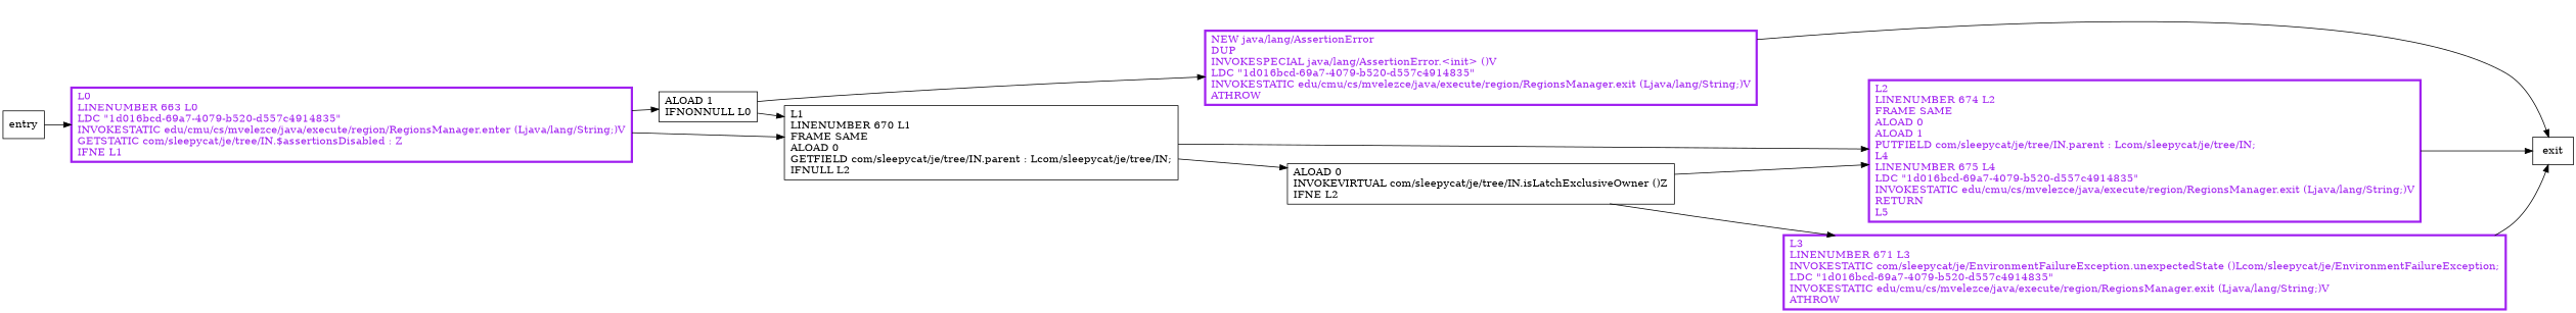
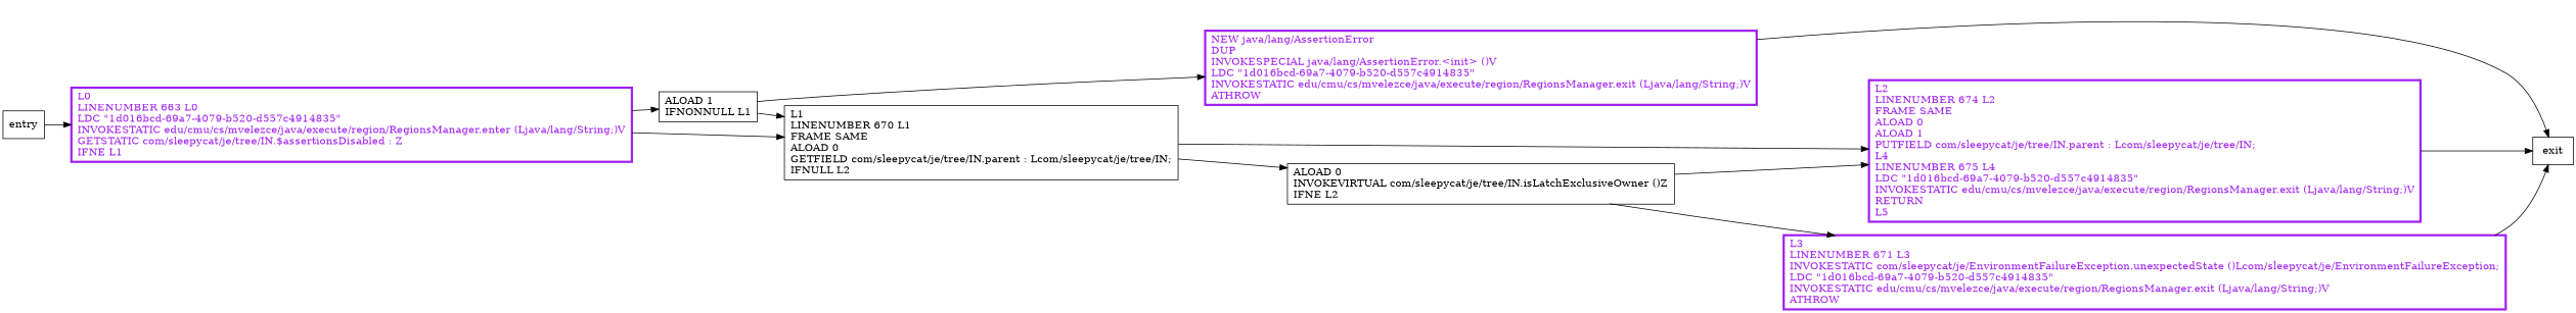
  digraph {
    rankdir=LR
    node [shape=record]
    n1 [color=purple fontcolor=purple label="L3\lLINENUMBER 671 L3\lINVOKESTATIC com/sleepycat/je/EnvironmentFailureException.unexpectedState ()Lcom/sleepycat/je/EnvironmentFailureException;\lLDC \"1d016bcd-69a7-4079-b520-d557c4914835\"\lINVOKESTATIC edu/cmu/cs/mvelezce/java/execute/region/RegionsManager.exit (Ljava/lang/String;)V\lATHROW\l" penwidth=3]
    exit
    n3 [color=purple fontcolor=purple label="NEW java/lang/AssertionError\lDUP\lINVOKESPECIAL java/lang/AssertionError.\<init\> ()V\lLDC \"1d016bcd-69a7-4079-b520-d557c4914835\"\lINVOKESTATIC edu/cmu/cs/mvelezce/java/execute/region/RegionsManager.exit (Ljava/lang/String;)V\lATHROW\l" penwidth=3]
    n4 [color=purple fontcolor=purple label="L0\lLINENUMBER 663 L0\lLDC \"1d016bcd-69a7-4079-b520-d557c4914835\"\lINVOKESTATIC edu/cmu/cs/mvelezce/java/execute/region/RegionsManager.enter (Ljava/lang/String;)V\lGETSTATIC com/sleepycat/je/tree/IN.$assertionsDisabled : Z\lIFNE L1\l" penwidth=3]
-   n5 [label="ALOAD 1\lIFNONNULL L0\l"]
+   n5 [label="ALOAD 1\lIFNONNULL L1\l"]
    n6 [label="L1\lLINENUMBER 670 L1\lFRAME SAME\lALOAD 0\lGETFIELD com/sleepycat/je/tree/IN.parent : Lcom/sleepycat/je/tree/IN;\lIFNULL L2\l"]
    n7 [color=purple fontcolor=purple label="L2\lLINENUMBER 674 L2\lFRAME SAME\lALOAD 0\lALOAD 1\lPUTFIELD com/sleepycat/je/tree/IN.parent : Lcom/sleepycat/je/tree/IN;\lL4\lLINENUMBER 675 L4\lLDC \"1d016bcd-69a7-4079-b520-d557c4914835\"\lINVOKESTATIC edu/cmu/cs/mvelezce/java/execute/region/RegionsManager.exit (Ljava/lang/String;)V\lRETURN\lL5\l" penwidth=3]
    n8 [label="ALOAD 0\lINVOKEVIRTUAL com/sleepycat/je/tree/IN.isLatchExclusiveOwner ()Z\lIFNE L2\l"]
    entry
    n1 -> exit
    n3 -> exit
    n4 -> n5
    n4 -> n6
    n5 -> n3
    n5 -> n6
    n6 -> n7
    n6 -> n8
    n7 -> exit
    n8 -> n1
    n8 -> n7
    entry -> n4
  }
